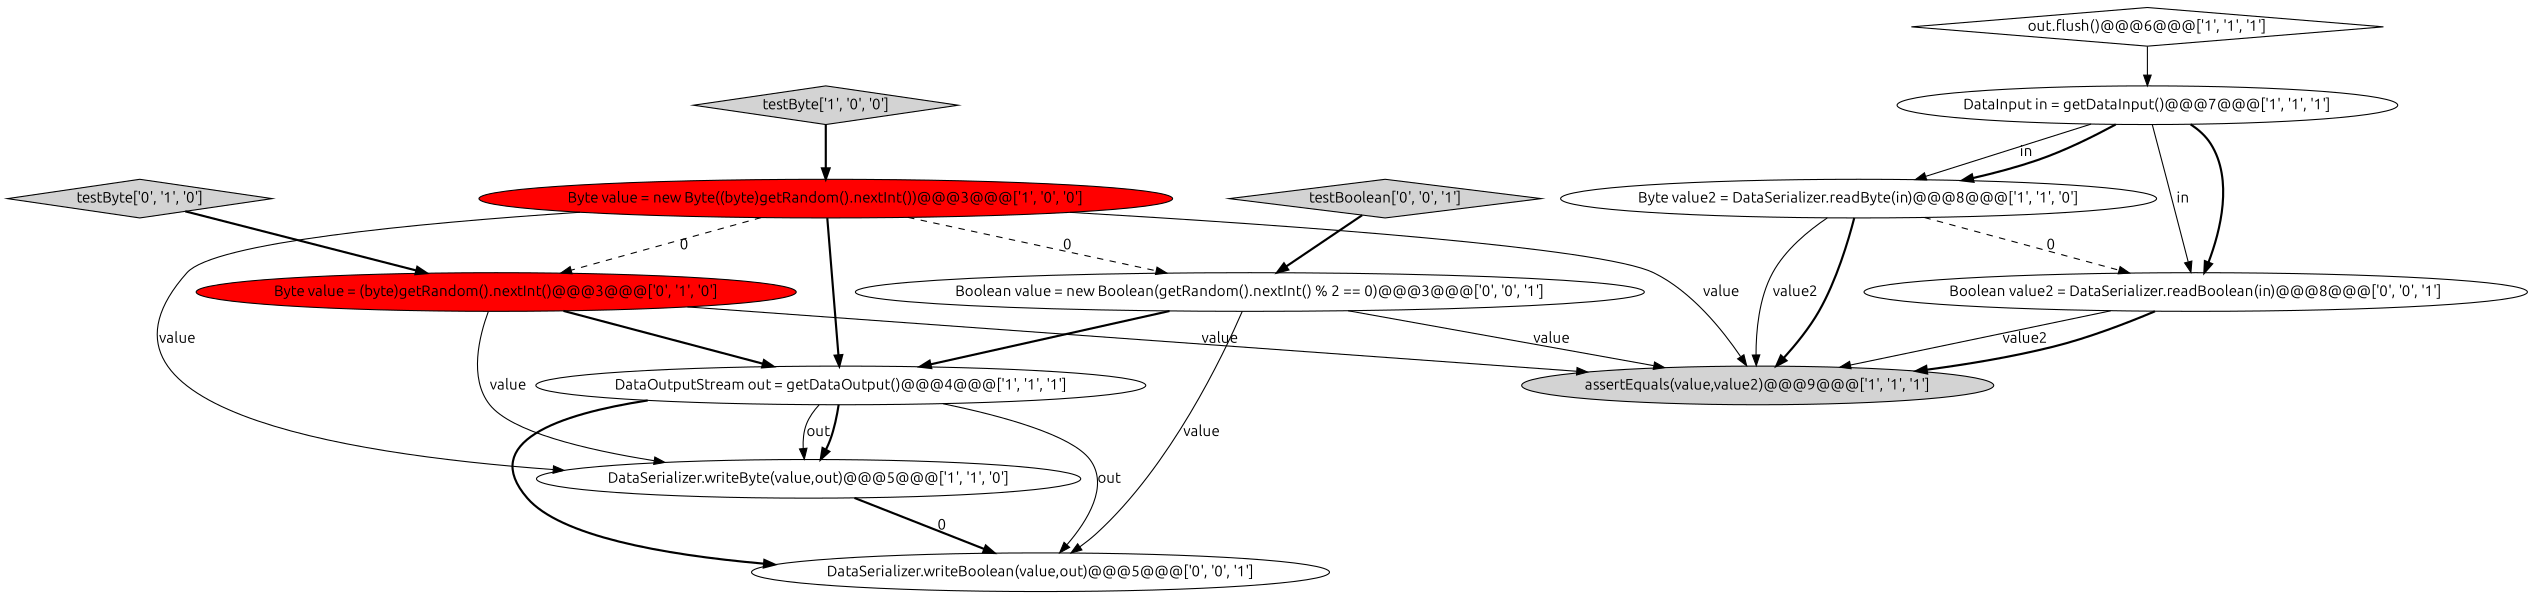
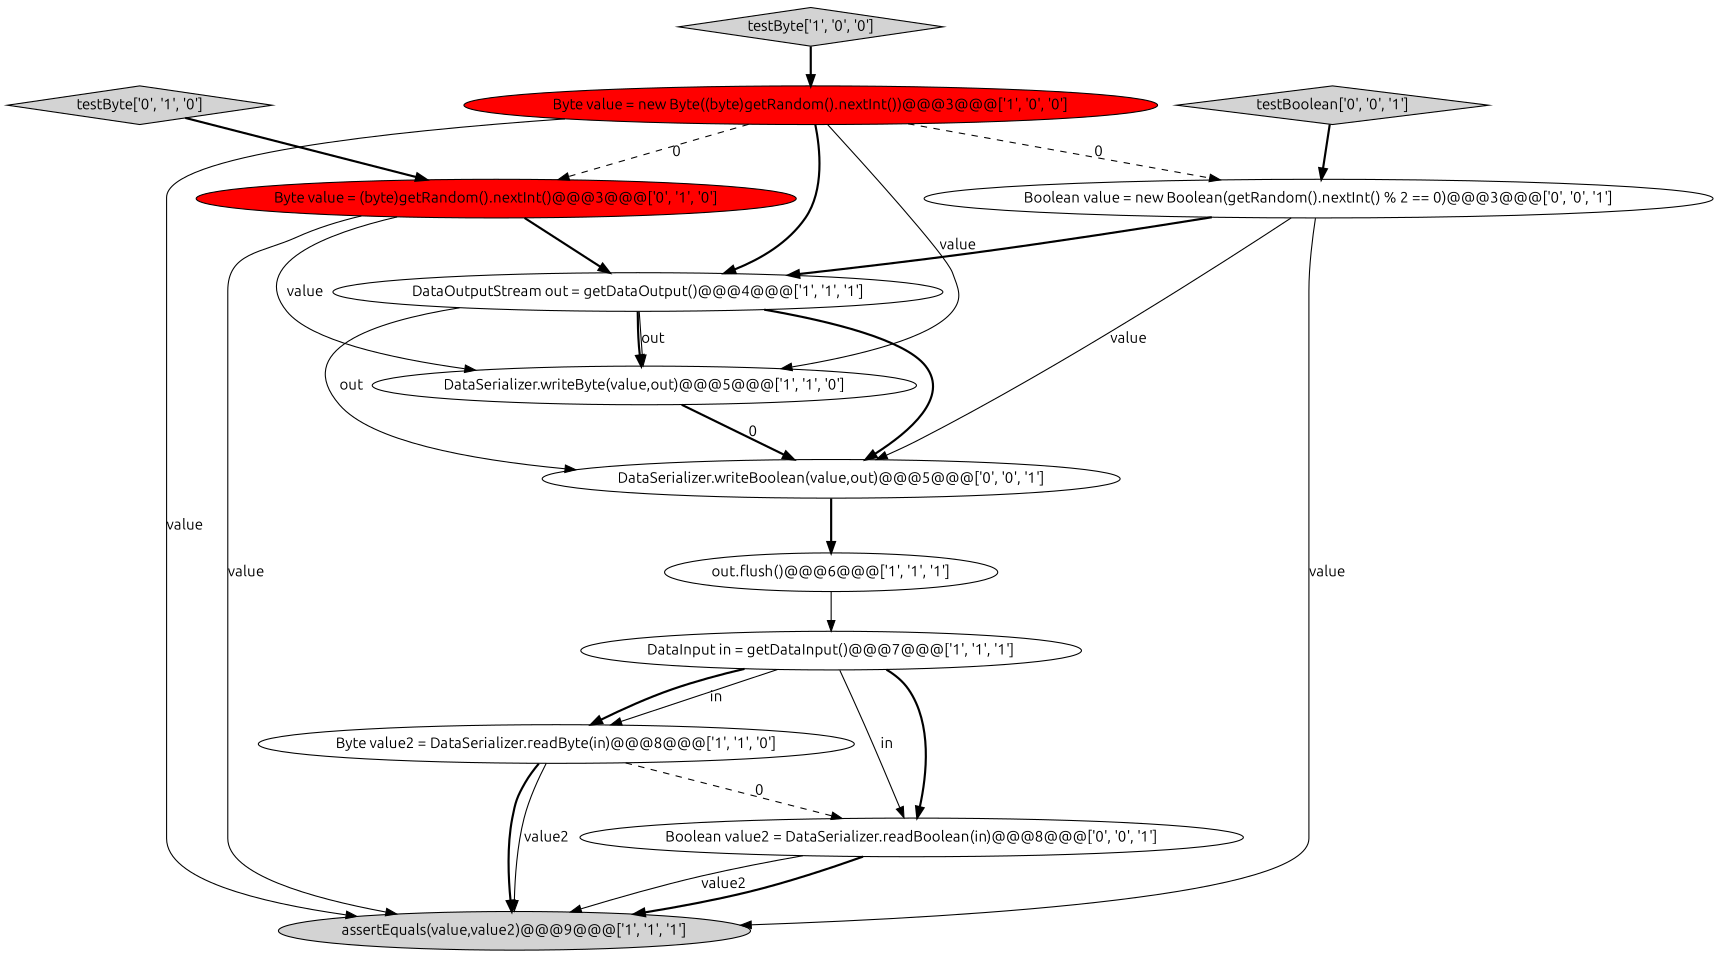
  digraph {
    fontname=Ubuntu
    node [fillcolor=white fontname=Ubuntu shape=ellipse style=filled]
    edge [fontname=Ubuntu style=bold]
    n1 [fillcolor=red label="Byte value = new Byte((byte)getRandom().nextInt())@@@3@@@['1', '0', '0']"]
    n2 [label="DataSerializer.writeByte(value,out)@@@5@@@['1', '1', '0']"]
    n3 [fillcolor=red label="Byte value = (byte)getRandom().nextInt()@@@3@@@['0', '1', '0']"]
    n4 [fillcolor=lightgray label="assertEquals(value,value2)@@@9@@@['1', '1', '1']"]
    n5 [label="Boolean value = new Boolean(getRandom().nextInt() % 2 == 0)@@@3@@@['0', '0', '1']"]
    n6 [label="DataOutputStream out = getDataOutput()@@@4@@@['1', '1', '1']"]
    n7 [label="DataSerializer.writeBoolean(value,out)@@@5@@@['0', '0', '1']"]
-   n8 [label="out.flush()@@@6@@@['1', '1', '1']" shape=diamond]
+   n8 [label="out.flush()@@@6@@@['1', '1', '1']"]
    n9 [label="DataInput in = getDataInput()@@@7@@@['1', '1', '1']"]
    n10 [label="Boolean value2 = DataSerializer.readBoolean(in)@@@8@@@['0', '0', '1']"]
    n11 [label="Byte value2 = DataSerializer.readByte(in)@@@8@@@['1', '1', '0']"]
    n12 [fillcolor=lightgray label="testBoolean['0', '0', '1']" shape=diamond]
    n13 [fillcolor=lightgray label="testByte['1', '0', '0']" shape=diamond]
    n14 [fillcolor=lightgray label="testByte['0', '1', '0']" shape=diamond]
    n1 -> n2 [label=value style=solid]
    n1 -> n3 [label=0 style=dashed]
    n1 -> n4 [label=value style=solid]
    n1 -> n5 [label=0 style=dashed]
    n1 -> n6
    n2 -> n7 [label=0]
    n3 -> n2 [label=value style=solid]
    n3 -> n4 [label=value style=solid]
    n3 -> n6
    n5 -> n4 [label=value style=solid]
    n5 -> n6
    n5 -> n7 [label=value style=solid]
    n6 -> n2 [label=out style=solid]
    n6 -> n2
    n6 -> n7
    n6 -> n7 [label=out style=solid]
+   n7 -> n8
    n8 -> n9 [style=solid]
    n9 -> n10
    n9 -> n10 [label=in style=solid]
    n9 -> n11 [label=in style=solid]
    n9 -> n11
    n10 -> n4 [label=value2 style=solid]
    n10 -> n4
    n11 -> n4 [label=value2 style=solid]
    n11 -> n4
    n11 -> n10 [label=0 style=dashed]
    n12 -> n5
    n13 -> n1
    n14 -> n3
  }
